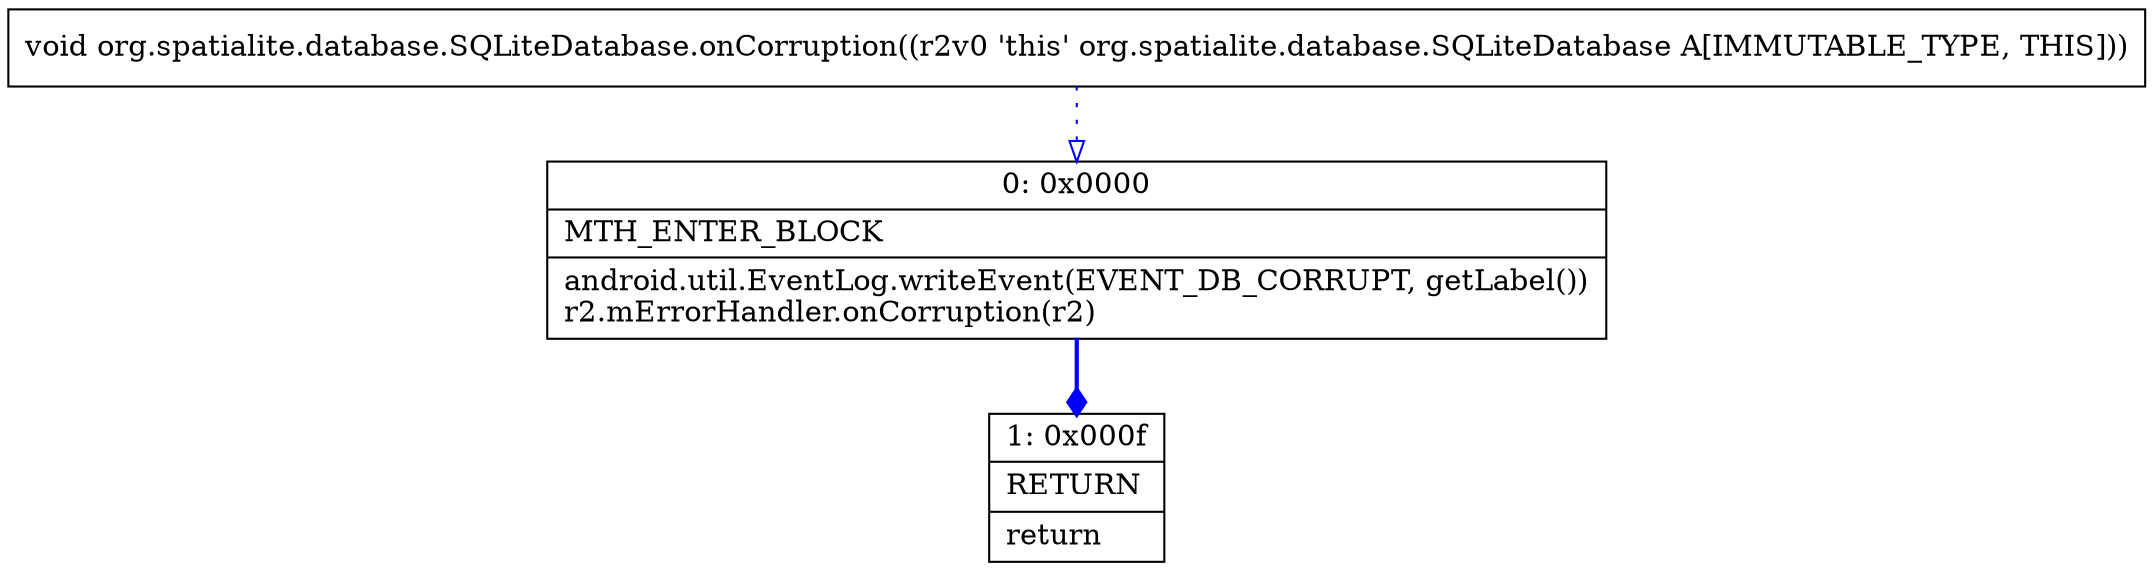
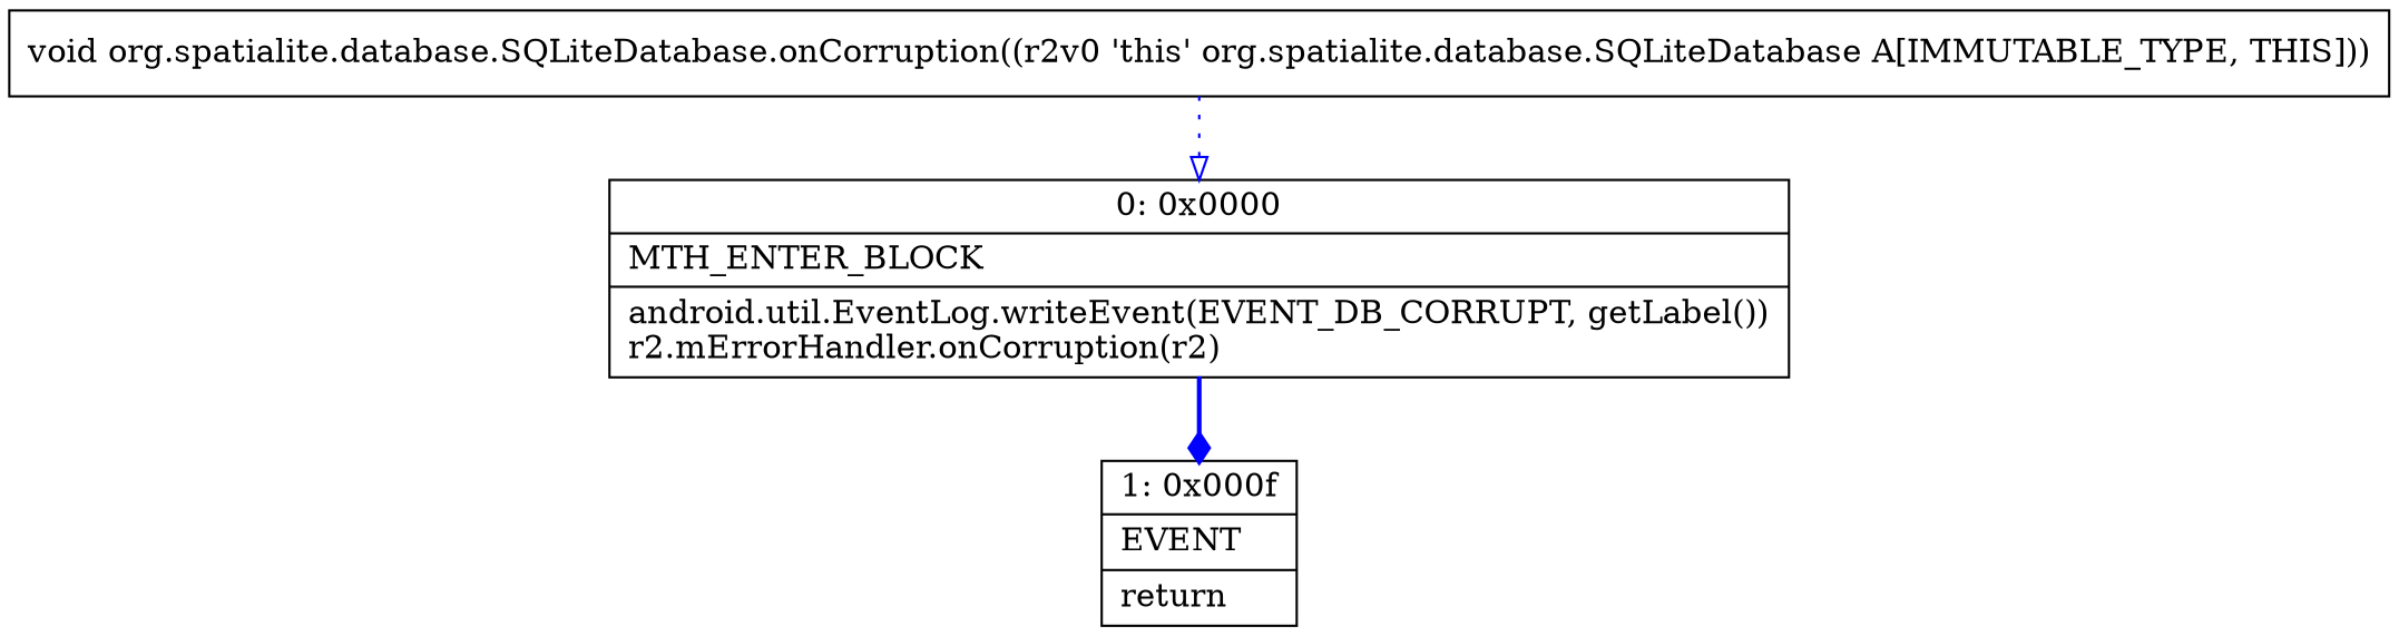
  digraph {
    node [shape=record]
    edge [color=blue]
    n1 [label="{0\:\ 0x0000|MTH_ENTER_BLOCK\l|android.util.EventLog.writeEvent(EVENT_DB_CORRUPT, getLabel())\lr2.mErrorHandler.onCorruption(r2)\l}"]
-   n2 [label="{1\:\ 0x000f|RETURN\l|return\l}"]
+   n2 [label="{1\:\ 0x000f|EVENT\l|return\l}"]
    n3 [label="{void org.spatialite.database.SQLiteDatabase.onCorruption((r2v0 'this' org.spatialite.database.SQLiteDatabase A[IMMUTABLE_TYPE, THIS])) }"]
    n1 -> n2 [style=bold arrowhead=diamond]
    n3 -> n1 [style=dotted arrowhead=onormal]
  }
